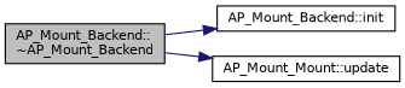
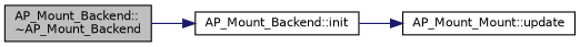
  digraph {
    rankdir=LR
    node [color=black fillcolor=white fontname=Helvetica fontsize=10 shape=record style=filled]
    edge [color=midnightblue fontname=Helvetica fontsize=10 labelfontname=Helvetica labelfontsize=10 style=solid]
    n1 [fillcolor=grey75 fontcolor=black height=0.2 label="AP_Mount_Backend::\l~AP_Mount_Backend" width=0.4]
    n2 [height=0.2 label="AP_Mount_Backend::init" width=0.4]
    n3 [height=0.2 label="AP_Mount_Mount::update" width=0.4]
    n1 -> n2
-   n1 -> n3
+   n2 -> n3
  }
